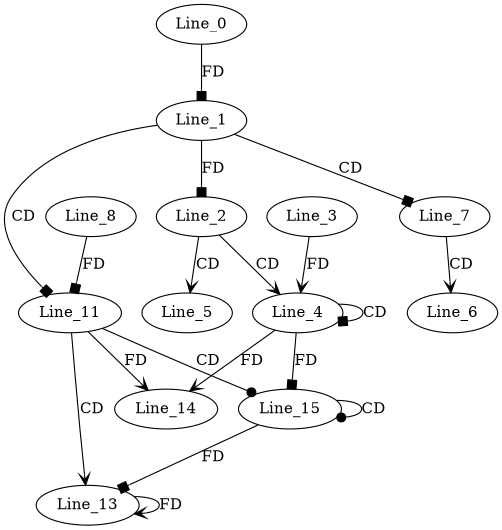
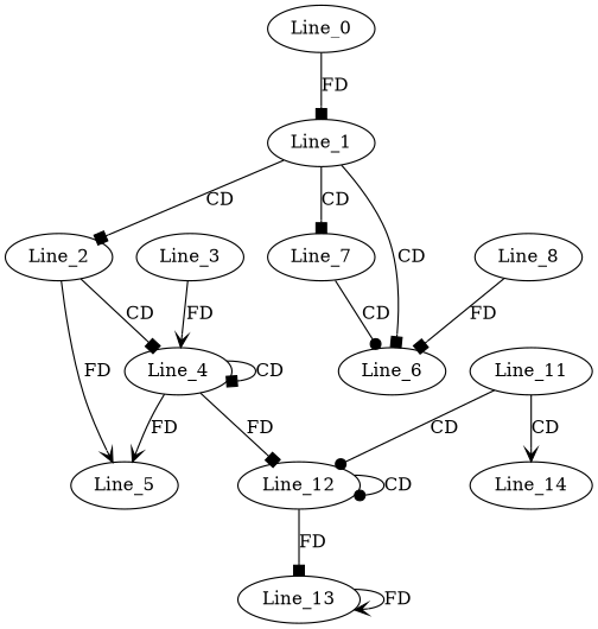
  digraph {
    edge [arrowhead=box]
    Line_0
    Line_1
    Line_2
    Line_7
    Line_11
    Line_4
    Line_5
    n8 [label=Line_6]
-   Line_12 [label=Line_15]
+   Line_12
    Line_13
    Line_14
    Line_3
    Line_8
    Line_0 -> Line_1 [label=FD]
-   Line_1 -> Line_2 [label=FD]
+   Line_1 -> Line_2 [label=CD]
    Line_1 -> Line_7 [label=CD]
-   Line_1 -> Line_11 [label=CD]
-   Line_2 -> Line_4 [arrowhead=vee label=CD]
-   Line_2 -> Line_5 [arrowhead=vee label=CD]
-   Line_7 -> n8 [arrowhead=vee label=CD]
+   Line_1 -> n8 [label=CD]
+   Line_2 -> Line_4 [label=CD]
+   Line_2 -> Line_5 [arrowhead=vee label=FD]
+   Line_7 -> n8 [arrowhead=dot label=CD]
    Line_11 -> Line_12 [arrowhead=dot label=CD]
-   Line_11 -> Line_13 [arrowhead=vee label=CD]
-   Line_11 -> Line_14 [arrowhead=vee label=FD]
+   Line_11 -> Line_14 [arrowhead=vee label=CD]
    Line_4 -> Line_4 [label=CD]
-   Line_4 -> Line_14 [arrowhead=vee label=FD]
+   Line_4 -> Line_5 [arrowhead=vee label=FD]
    Line_4 -> Line_12 [label=FD]
    Line_12 -> Line_12 [arrowhead=dot label=CD]
    Line_12 -> Line_13 [label=FD]
    Line_13 -> Line_13 [arrowhead=vee label=FD]
    Line_3 -> Line_4 [arrowhead=vee label=FD]
-   Line_8 -> Line_11 [label=FD]
+   Line_8 -> n8 [label=FD]
  }
